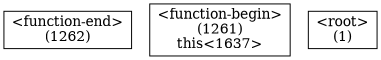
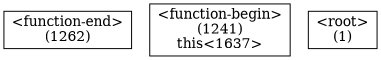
  digraph {
    node [shape=box]
    n1 [label="<function-end>\n(1262)"]
-   n2 [label="<function-begin>\n(1261)\nthis<1637>"]
+   n2 [label="<function-begin>\n(1241)\nthis<1637>"]
    n3 [label="<root>\n(1)"]
  }
